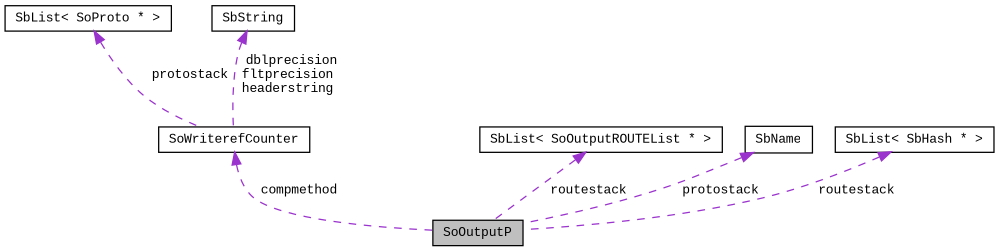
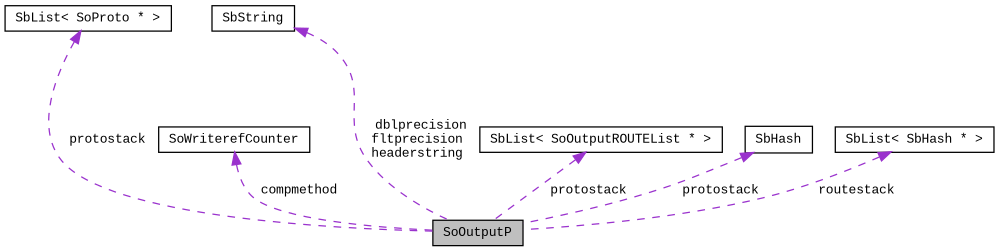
  digraph {
    fontname="Liberation Mono"
    rankdir=TB
    node [color=black fillcolor=white fontname="Liberation Mono" fontsize=10 shape=record style=filled]
    edge [color=darkorchid3 dir=back fontname="Liberation Mono" fontsize=10 labelfontname=Helvetica labelfontsize=10 style=dashed]
    n1 [fillcolor=grey75 fontcolor=black height=0.2 label=SoOutputP width=0.4]
    n2 [height=0.2 label="SbList\< SoProto * \>" width=0.4]
    n3 [height=0.2 label="SbList\< SoOutputROUTEList * \>" width=0.4]
    n4 [height=0.2 label=SbString width=0.4]
    n5 [height=0.2 label=SoWriterefCounter width=0.4]
-   n6 [height=0.2 label=SbName width=0.4]
+   n6 [height=0.2 label=SbHash width=0.4]
    n7 [height=0.2 label="SbList\< SbHash * \>" width=0.4]
-   n2 -> n5 [label=" protostack"]
-   n3 -> n1 [label=" routestack"]
-   n4 -> n5 [label=" dblprecision\nfltprecision\nheaderstring"]
+   n2 -> n1 [label=" protostack"]
+   n3 -> n1 [label=" protostack"]
+   n4 -> n1 [label=" dblprecision\nfltprecision\nheaderstring"]
    n5 -> n1 [label=" compmethod"]
    n6 -> n1 [label=" protostack"]
    n7 -> n1 [label=" routestack"]
  }
